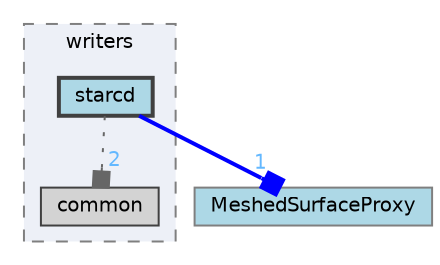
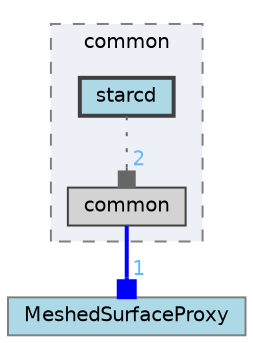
  digraph {
    compound=true
    node [color=grey25 fillcolor=lightblue fontname=Helvetica fontsize=10 shape=box style=filled]
    edge [arrowhead=box fontcolor=steelblue1 fontname=Helvetica fontsize=10 labeldistance=1.5 labelfontname=Helvetica labelfontsize=10]
    n1 [fillcolor=lightgrey height=0.2 label=common width=0.4]
    n2 [height=0.2 label=starcd style="filled,bold" width=0.4]
    n3 [color=grey50 height=0.2 label=MeshedSurfaceProxy width=0.4]
    subgraph cluster_1 {
      bgcolor="#edf0f7"
      fontname=Helvetica
      fontsize=10
-     label=writers
+     label=common
      pencolor=grey50
      style="filled,dashed"
      n1
      n2
    }
    n2 -> n1 [color=gray40 headlabel=2 style=dotted]
-   n2 -> n3 [color=blue headlabel=1 style=bold]
+   n1 -> n3 [color=blue headlabel=1 style=bold]
  }
